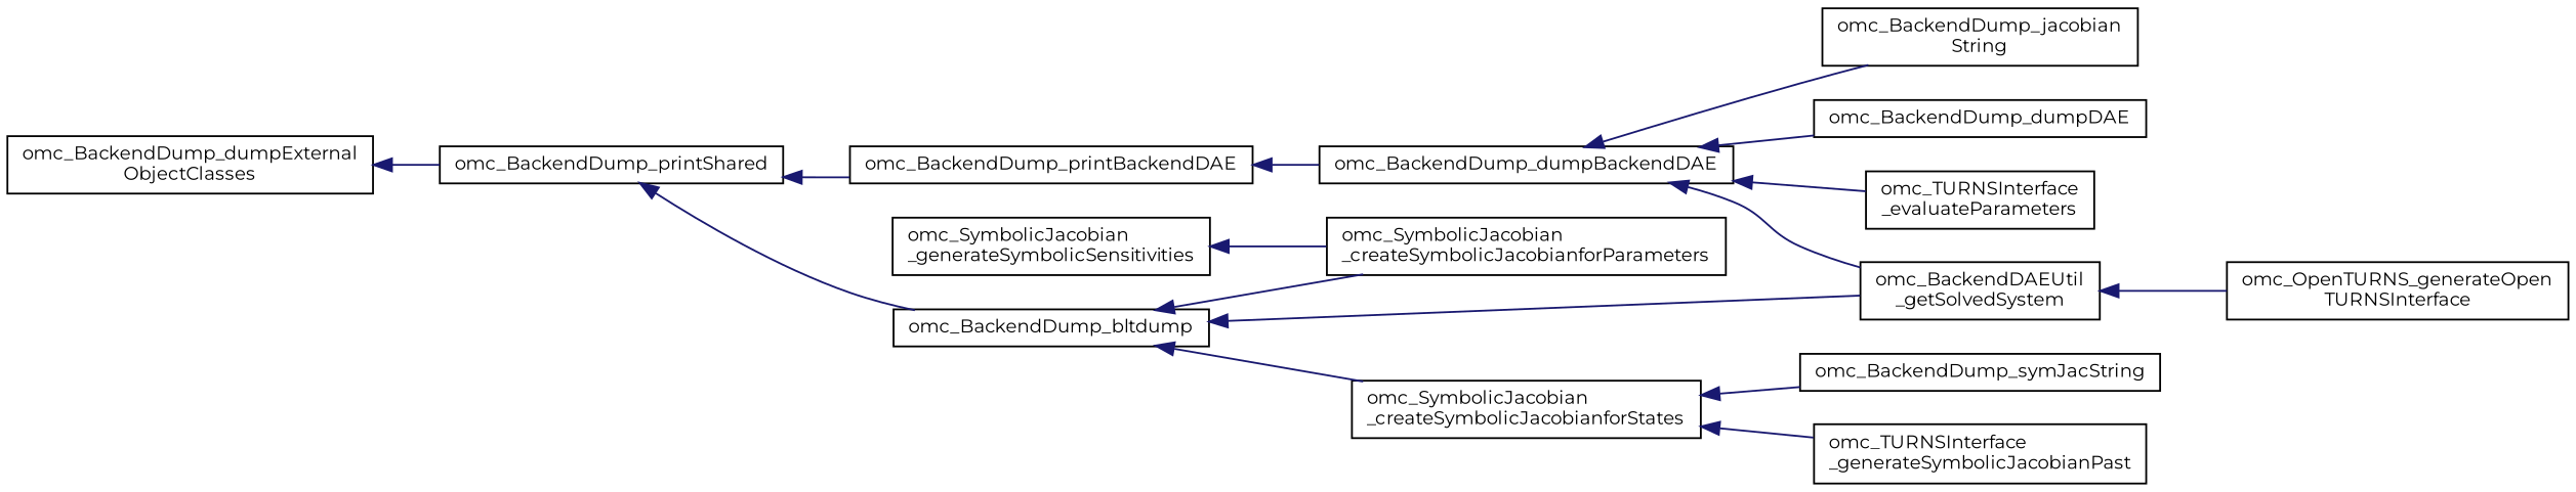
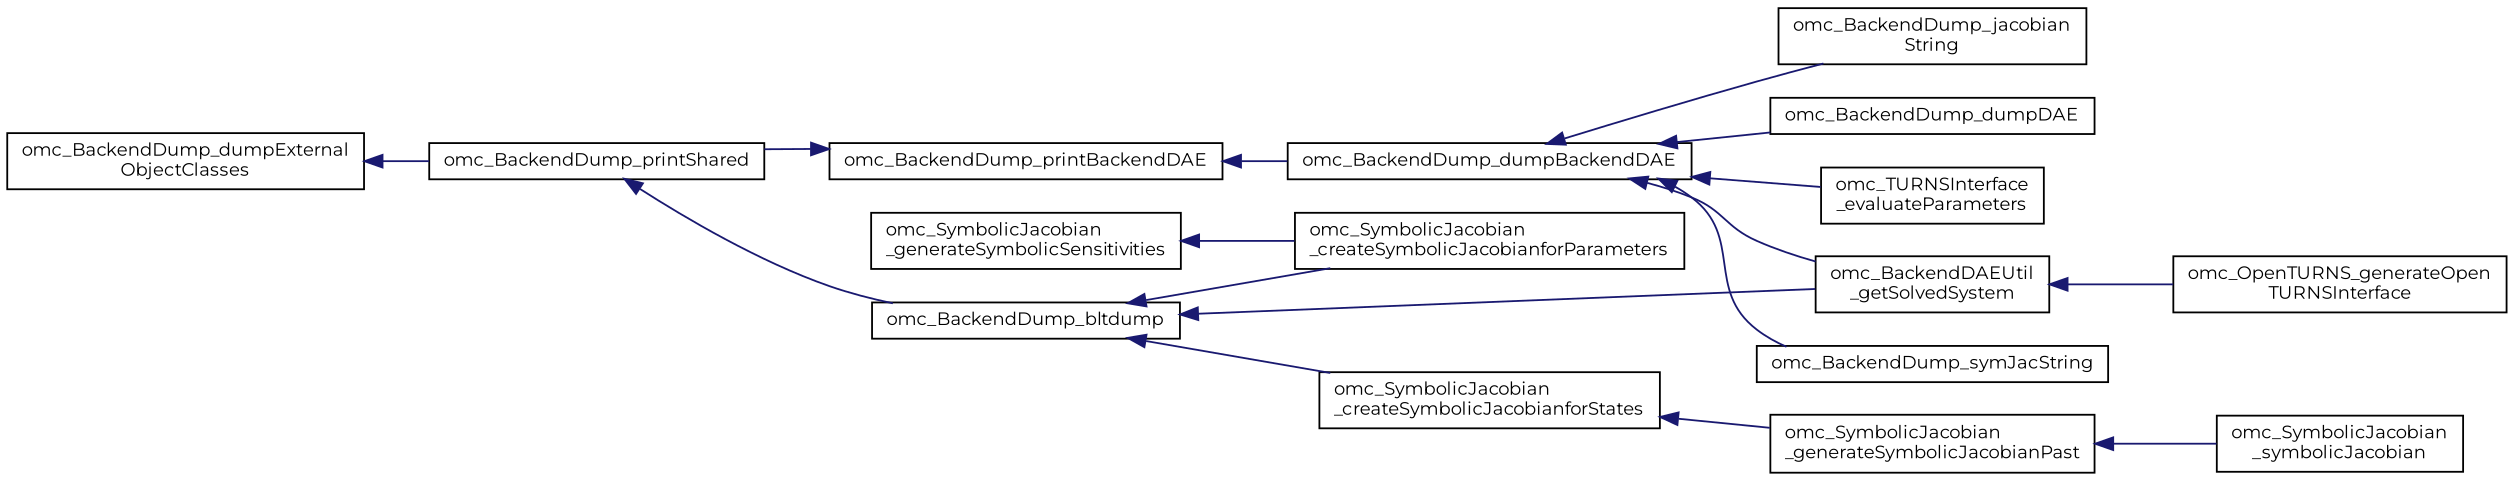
  digraph {
    fontname=Montserrat
    rankdir=LR
    node [color=black fillcolor=white fontname=Montserrat fontsize=10 shape=record style=filled]
    edge [color=midnightblue dir=back fontname=Montserrat fontsize=10 labelfontname=Helvetica labelfontsize=10 style=solid]
    n1 [height=0.2 label="omc_BackendDump_dumpExternal\lObjectClasses" width=0.4]
    n2 [height=0.2 label=omc_BackendDump_printShared width=0.4]
    n3 [height=0.2 label=omc_BackendDump_bltdump width=0.4]
    n4 [height=0.2 label=omc_BackendDump_printBackendDAE width=0.4]
    n5 [height=0.2 label="omc_BackendDAEUtil\l_getSolvedSystem" width=0.4]
    n6 [height=0.2 label="omc_SymbolicJacobian\l_createSymbolicJacobianforParameters" width=0.4]
    n7 [height=0.2 label="omc_SymbolicJacobian\l_createSymbolicJacobianforStates" width=0.4]
    n8 [height=0.2 label=omc_BackendDump_dumpBackendDAE width=0.4]
    n9 [height=0.2 label="omc_OpenTURNS_generateOpen\lTURNSInterface" width=0.4]
-   n10 [height=0.2 label="omc_TURNSInterface\l_generateSymbolicJacobianPast" width=0.4]
+   n10 [height=0.2 label="omc_SymbolicJacobian\l_generateSymbolicJacobianPast" width=0.4]
    n11 [height=0.2 label="omc_SymbolicJacobian\l_generateSymbolicSensitivities" width=0.4]
+   n12 [height=0.2 label="omc_SymbolicJacobian\l_symbolicJacobian" width=0.4]
    n13 [height=0.2 label=omc_BackendDump_symJacString width=0.4]
    n14 [height=0.2 label="omc_BackendDump_jacobian\lString" width=0.4]
    n15 [height=0.2 label=omc_BackendDump_dumpDAE width=0.4]
    n16 [height=0.2 label="omc_TURNSInterface\l_evaluateParameters" width=0.4]
    n1 -> n2
    n2 -> n3
-   n2 -> n4
+   n4 -> n2
    n3 -> n5
    n3 -> n6
    n3 -> n7
    n4 -> n8
    n5 -> n9
    n7 -> n10
    n8 -> n5
-   n7 -> n13
+   n8 -> n13
    n8 -> n14
    n8 -> n15
    n8 -> n16
+   n10 -> n12
    n11 -> n6
  }
